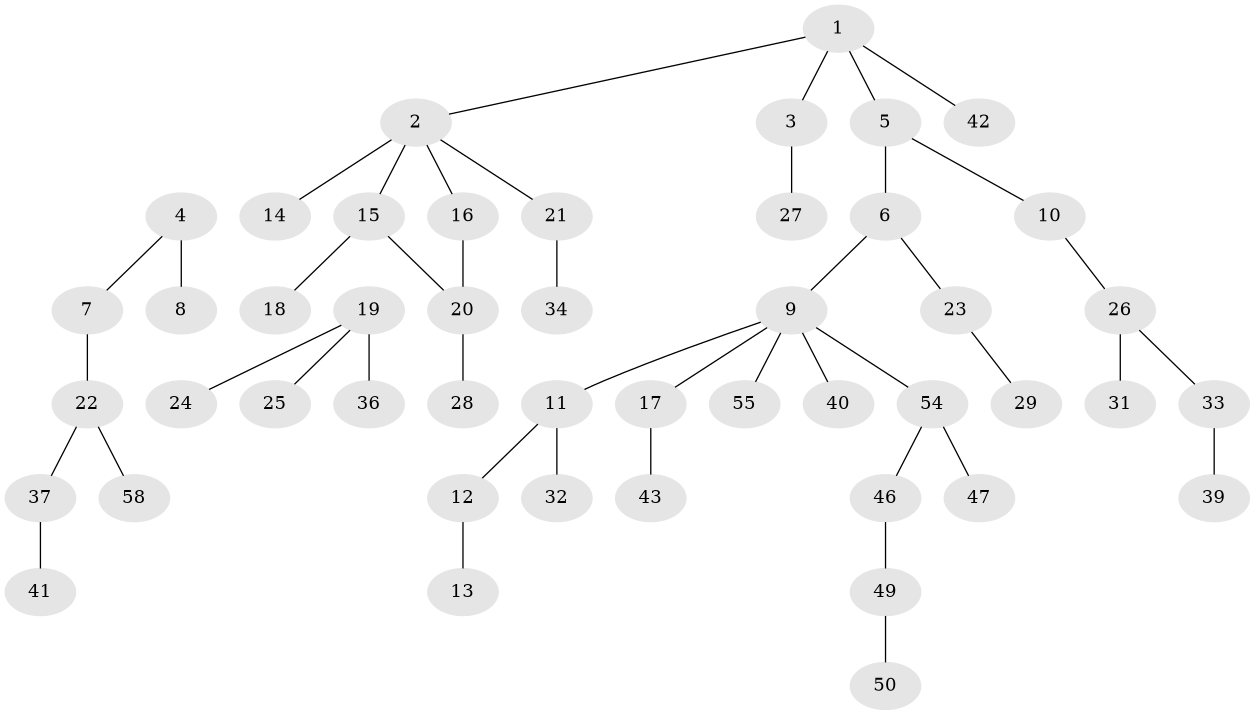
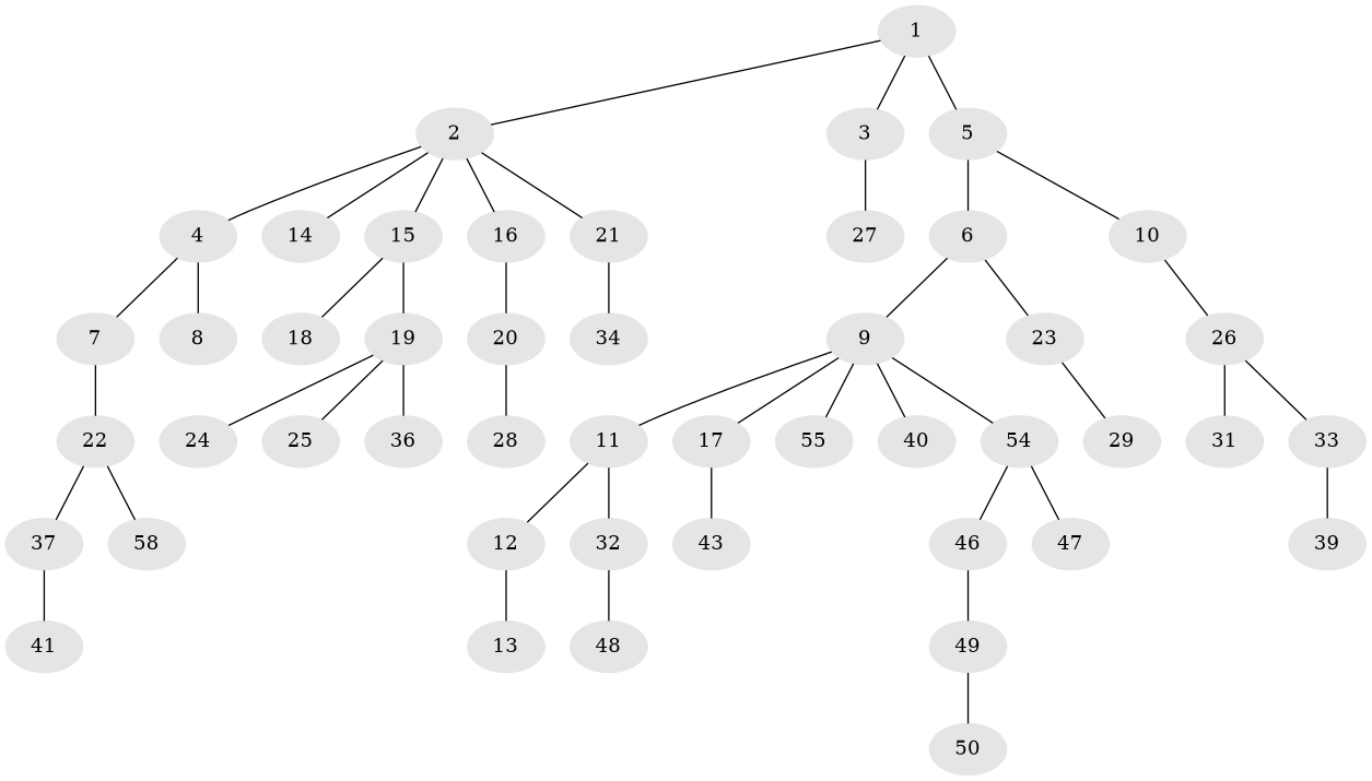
  graph {
    node [color=gray90 style=filled]
    1
    2
    3
    5
-   42
    4
    14
    15
    16
    21
    27
    6
    10
    7
    8
    18
    19
    20
    34
    22
    9
    23
    26
    11
    17
    n26 [label=55]
    40
    n28 [label=54]
    29
    37
    n31 [label=58]
    12
    32
    43
    46
    47
    31
    33
    13
+   48
    24
    25
    36
    28
    41
    39
    49
    50
    1 -- 2
    1 -- 3
    1 -- 5
-   1 -- 42
+   2 -- 4
    2 -- 14
    2 -- 15
    2 -- 16
    2 -- 21
    3 -- 27
    5 -- 6
    5 -- 10
    4 -- 7
    4 -- 8
    15 -- 18
-   15 -- 20
+   15 -- 19
    16 -- 20
    21 -- 34
    6 -- 9
    6 -- 23
    10 -- 26
    7 -- 22
    19 -- 24
    19 -- 25
    19 -- 36
    20 -- 28
    22 -- 37
    22 -- n31
    9 -- 11
    9 -- 17
    9 -- n26
    9 -- 40
    9 -- n28
    23 -- 29
    26 -- 31
    26 -- 33
    11 -- 12
    11 -- 32
    17 -- 43
    n28 -- 46
    n28 -- 47
    37 -- 41
    12 -- 13
+   32 -- 48
    46 -- 49
    33 -- 39
    49 -- 50
  }
